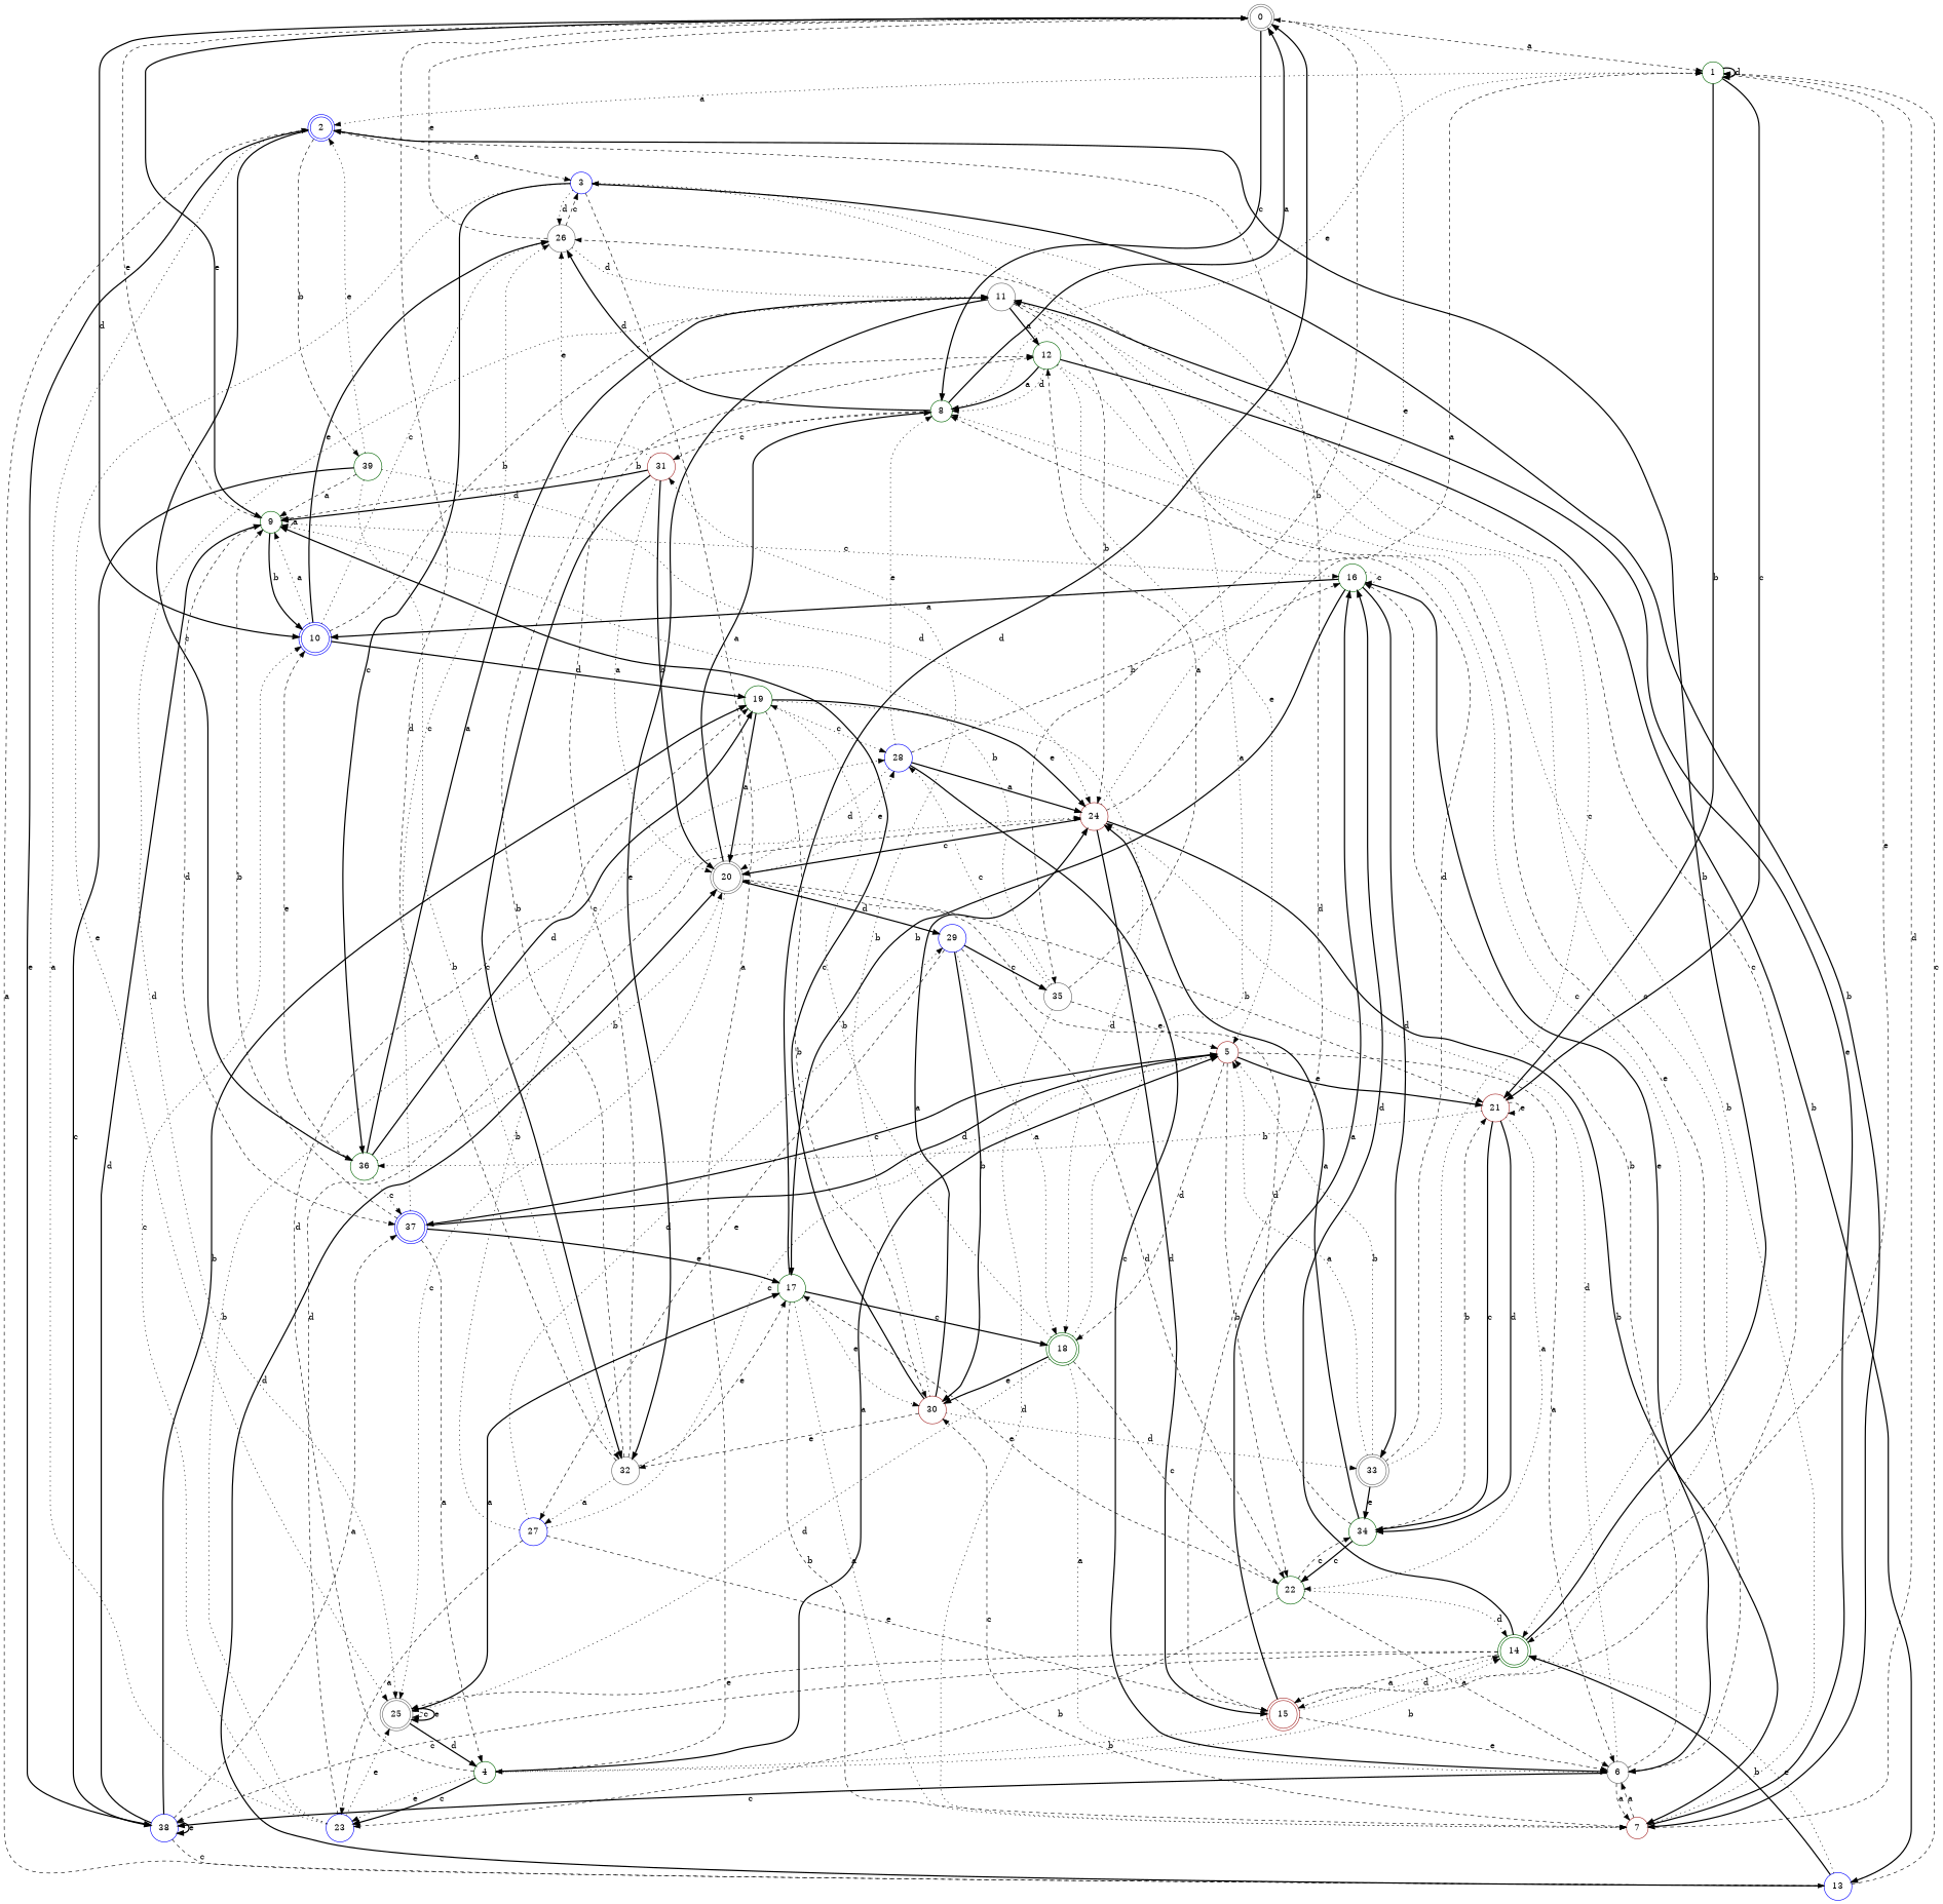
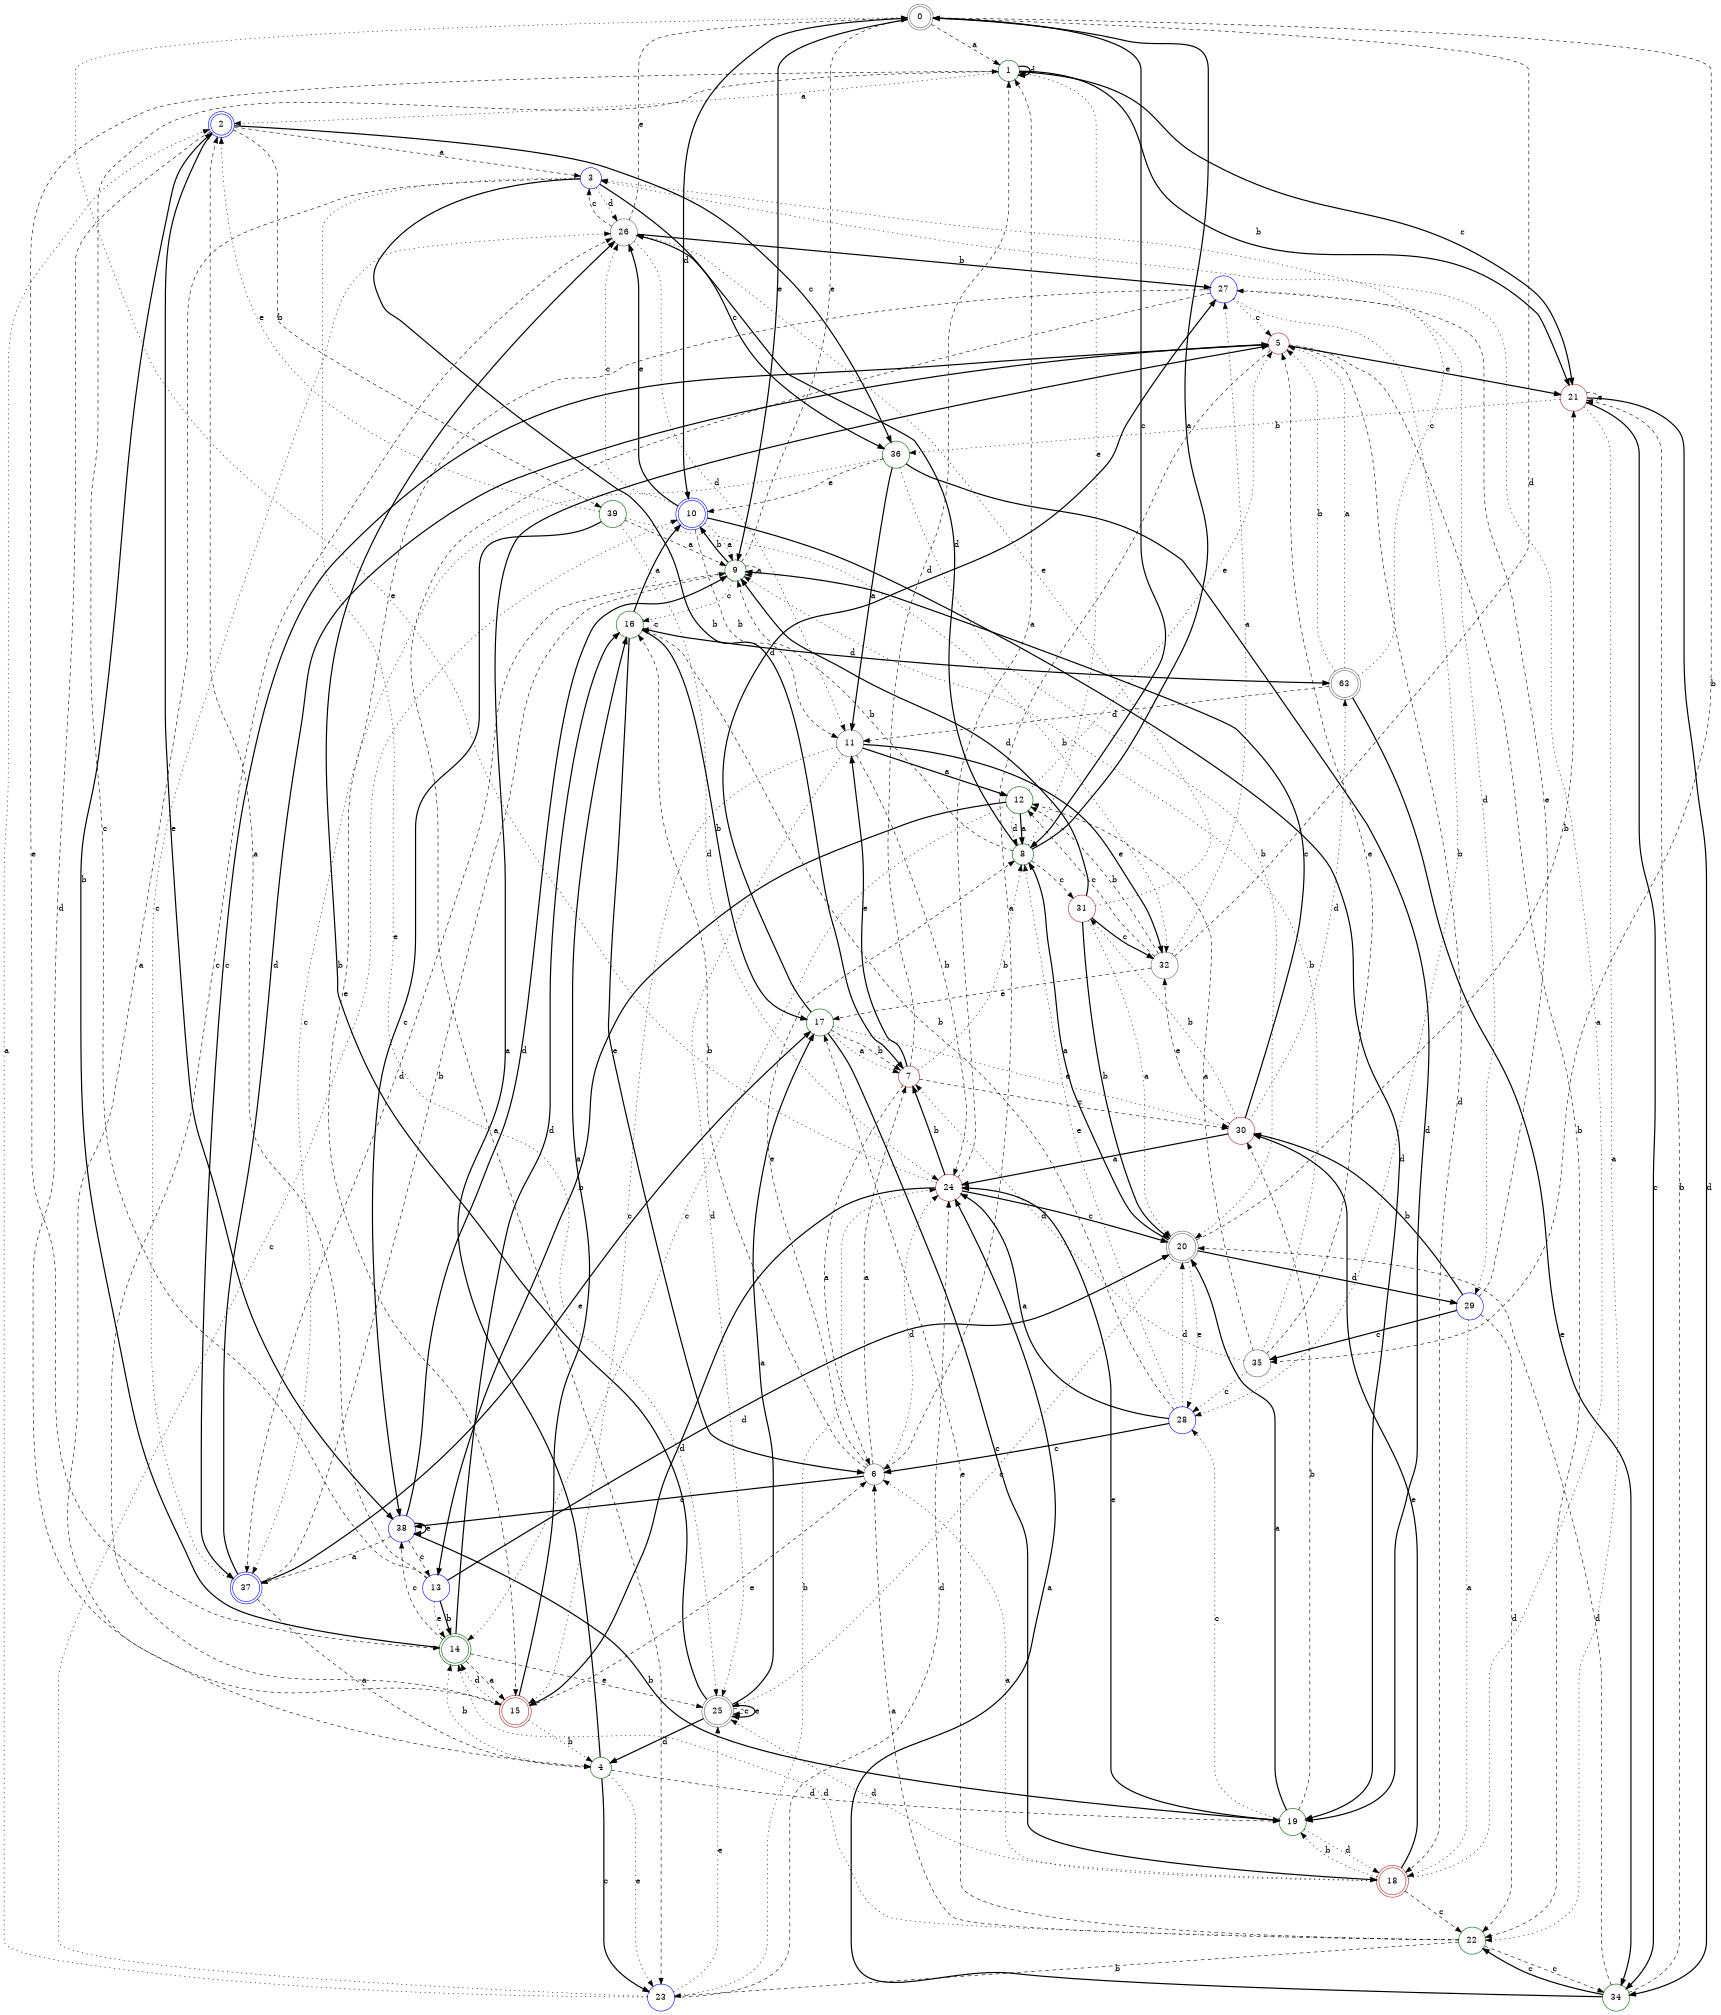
  digraph {
    rankdir=TB
    node [color=darkgreen fillcolor=white shape=circle style=filled]
    edge [style=bold]
    n1 [color=gray40 label=0 shape=doublecircle style="rounded,filled"]
    n2 [label=1]
    n3 [label=8]
    n4 [label=9]
    n5 [color=blue label=10 shape=doublecircle style="rounded,filled"]
    n6 [color=gray40 label=35]
    n7 [color=blue label=2 shape=doublecircle style="rounded,filled"]
    n8 [label=14 shape=doublecircle style="rounded,filled"]
    n9 [color=brown label=21]
    n10 [color=gray40 label=26]
    n11 [color=brown label=31]
    n12 [color=blue label=37 shape=doublecircle style="rounded,filled"]
    n13 [label=16]
    n14 [label=19]
    n15 [color=gray40 label=11]
    n16 [color=brown label=7]
    n17 [color=brown label=5]
    n18 [label=12]
    n19 [color=blue label=28]
    n20 [color=blue label=3]
    n21 [color=brown label=15 shape=doublecircle style="rounded,filled"]
    n22 [label=36]
    n23 [color=blue label=38]
    n24 [label=39]
    n25 [color=gray40 label=25 shape=doublecircle style="rounded,filled"]
    n26 [label=22]
    n27 [label=34]
    n28 [label=4]
    n29 [color=gray40 label=6]
    n30 [color=gray40 label=20 shape=doublecircle style="rounded,filled"]
    n31 [color=blue label=13]
    n32 [color=brown label=24]
    n33 [color=gray40 label=32]
    n34 [color=blue label=23]
    n35 [color=brown label=30]
    n36 [label=17]
    n37 [color=blue label=27]
-   n38 [label=18 shape=doublecircle style="rounded,filled"]
-   n39 [color=gray40 label=33 shape=doublecircle style="rounded,filled"]
+   n38 [color=brown label=18 shape=doublecircle style="rounded,filled"]
+   n39 [color=gray40 label=63 shape=doublecircle style="rounded,filled"]
    n40 [color=blue label=29]
    n1 -> n2 [label=a style=dashed]
    n1 -> n3 [label=c]
    n1 -> n4 [label=e]
    n1 -> n5 [label=d]
    n1 -> n6 [label=b style=dashed]
    n2 -> n2 [label=d]
    n2 -> n7 [label=a style=dotted]
    n2 -> n8 [label=e style=dashed]
    n2 -> n9 [label=b]
    n2 -> n9 [label=c]
    n3 -> n1 [label=a]
    n3 -> n2 [label=e style=dotted]
    n3 -> n4 [label=b style=dashed]
    n3 -> n10 [label=d]
    n3 -> n11 [label=c style=dashed]
    n4 -> n1 [label=e style=dashed]
    n4 -> n4 [label=a style=dashed]
    n4 -> n5 [label=b]
    n4 -> n12 [label=d style=dashed]
    n4 -> n13 [label=c style=dotted]
    n5 -> n4 [label=a style=dotted]
    n5 -> n10 [label=c style=dotted]
    n5 -> n10 [label=e]
    n5 -> n14 [label=d]
    n5 -> n15 [label=b style=dashed]
    n6 -> n4 [label=b style=dotted]
    n6 -> n16 [label=d style=dotted]
    n6 -> n17 [label=e style=dashed]
    n6 -> n18 [label=a style=dashed]
    n6 -> n19 [label=c style=dotted]
    n7 -> n20 [label=a style=dashed]
    n7 -> n21 [label=d style=dashed]
    n7 -> n22 [label=c]
    n7 -> n23 [label=e]
    n7 -> n24 [label=b style=dashed]
    n8 -> n7 [label=b]
    n8 -> n13 [label=d]
    n8 -> n21 [label=a style=dashed]
    n8 -> n23 [label=c style=dashed]
    n8 -> n25 [label=e style=dashed]
    n9 -> n9 [label=e style=dashed]
    n9 -> n22 [label=b style=dotted]
    n9 -> n26 [label=a style=dotted]
    n9 -> n27 [label=c]
    n9 -> n27 [label=d]
    n10 -> n1 [label=e style=dashed]
    n10 -> n15 [label=d style=dotted]
    n10 -> n20 [label=c style=dashed]
+   n10 -> n37 [label=b]
    n11 -> n4 [label=d]
    n11 -> n10 [label=e style=dotted]
    n11 -> n30 [label=a style=dotted]
    n11 -> n30 [label=b]
    n11 -> n33 [label=c]
    n12 -> n4 [label=b style=dashed]
    n12 -> n10 [label=c style=dotted]
    n12 -> n17 [label=d]
    n12 -> n28 [label=a style=dashed]
    n12 -> n36 [label=e]
    n13 -> n5 [label=a]
    n13 -> n13 [label=c style=dotted]
    n13 -> n29 [label=e]
    n13 -> n36 [label=b]
    n13 -> n39 [label=d]
    n14 -> n19 [label=c style=dotted]
    n14 -> n30 [label=a]
    n14 -> n32 [label=e]
    n14 -> n35 [label=b style=dashed]
    n14 -> n38 [label=d style=dotted]
    n15 -> n18 [label=a]
    n15 -> n21 [label=c style=dotted]
    n15 -> n25 [label=d style=dotted]
    n15 -> n32 [label=b style=dashed]
    n15 -> n33 [label=e]
    n16 -> n2 [label=d style=dashed]
    n16 -> n3 [label=b style=dotted]
    n16 -> n15 [label=e]
    n16 -> n29 [label=a style=dashed]
    n16 -> n35 [label=c style=dashed]
    n17 -> n9 [label=e]
    n17 -> n12 [label=c]
    n17 -> n26 [label=b style=dashed]
    n17 -> n29 [label=a style=dashed]
    n17 -> n38 [label=d style=dashed]
    n18 -> n3 [label=a]
    n18 -> n3 [label=d style=dotted]
    n18 -> n8 [label=c style=dotted]
    n18 -> n17 [label=e style=dotted]
    n18 -> n31 [label=b]
    n19 -> n3 [label=e style=dotted]
    n19 -> n13 [label=b style=dashed]
    n19 -> n29 [label=c]
    n19 -> n30 [label=d style=dotted]
    n19 -> n32 [label=a]
    n20 -> n10 [label=d style=dotted]
    n20 -> n16 [label=b]
    n20 -> n22 [label=c]
    n20 -> n25 [label=e style=dotted]
    n20 -> n28 [label=a style=dashed]
    n21 -> n8 [label=d style=dotted]
    n21 -> n10 [label=c style=dashed]
    n21 -> n13 [label=a]
    n21 -> n28 [label=b style=dotted]
    n21 -> n29 [label=e style=dashed]
    n22 -> n5 [label=e style=dashed]
    n22 -> n12 [label=c style=dotted]
    n22 -> n14 [label=d]
    n22 -> n15 [label=a]
    n22 -> n30 [label=b style=dotted]
    n23 -> n4 [label=d]
    n23 -> n12 [label=a style=dashed]
    n23 -> n14 [label=b]
    n23 -> n23 [label=e]
    n23 -> n31 [label=c style=dashed]
    n24 -> n4 [label=a style=dashed]
    n24 -> n7 [label=e style=dotted]
    n24 -> n23 [label=c]
    n24 -> n32 [label=d style=dotted]
    n24 -> n33 [label=b style=dotted]
+   n25 -> n10 [label=b]
    n25 -> n25 [label=c style=dashed]
    n25 -> n25 [label=e]
    n25 -> n28 [label=d]
    n25 -> n36 [label=a]
    n26 -> n8 [label=d style=dotted]
    n26 -> n27 [label=c style=dashed]
    n26 -> n29 [label=a style=dashed]
    n26 -> n34 [label=b style=dashed]
    n26 -> n36 [label=e style=dashed]
    n27 -> n9 [label=b style=dashed]
    n27 -> n26 [label=c]
    n27 -> n30 [label=d style=dashed]
    n27 -> n32 [label=a]
    n28 -> n8 [label=b style=dotted]
    n28 -> n14 [label=d style=dashed]
    n28 -> n17 [label=a]
    n28 -> n34 [label=c]
    n28 -> n34 [label=e style=dotted]
    n29 -> n3 [label=e style=dashed]
    n29 -> n13 [label=b style=dashed]
    n29 -> n16 [label=a style=dashed]
    n29 -> n23 [label=c]
    n29 -> n32 [label=d style=dotted]
    n30 -> n3 [label=a]
    n30 -> n9 [label=b style=dashed]
    n30 -> n19 [label=e style=dotted]
    n30 -> n25 [label=c style=dotted]
    n30 -> n40 [label=d]
    n31 -> n2 [label=c style=dashed]
    n31 -> n7 [label=a style=dashed]
    n31 -> n8 [label=b]
    n31 -> n8 [label=e style=dotted]
    n31 -> n30 [label=d]
    n32 -> n1 [label=e style=dotted]
    n32 -> n2 [label=a style=dashed]
    n32 -> n16 [label=b]
    n32 -> n21 [label=d]
    n32 -> n30 [label=c]
    n33 -> n1 [label=d style=dashed]
    n33 -> n18 [label=b style=dashed]
    n33 -> n18 [label=c style=dashed]
    n33 -> n36 [label=e style=dashed]
    n33 -> n37 [label=a style=dotted]
    n34 -> n5 [label=c style=dotted]
    n34 -> n7 [label=a style=dotted]
    n34 -> n25 [label=e style=dotted]
    n34 -> n32 [label=b style=dotted]
    n34 -> n32 [label=d style=dashed]
    n35 -> n4 [label=c]
    n35 -> n11 [label=b style=dotted]
    n35 -> n32 [label=a]
    n35 -> n33 [label=e style=dashed]
    n35 -> n39 [label=d style=dotted]
-   n36 -> n1 [label=d]
+   n36 -> n37 [label=d]
    n36 -> n16 [label=a style=dotted]
    n36 -> n16 [label=b style=dashed]
    n36 -> n35 [label=e style=dotted]
    n36 -> n38 [label=c]
    n37 -> n17 [label=c style=dotted]
    n37 -> n19 [label=b style=dotted]
    n37 -> n21 [label=e style=dashed]
    n37 -> n34 [label=a style=dashed]
    n37 -> n40 [label=d style=dotted]
    n38 -> n14 [label=b style=dotted]
    n38 -> n20 [label=a style=dotted]
    n38 -> n25 [label=d style=dotted]
    n38 -> n26 [label=c style=dashed]
    n38 -> n29 [label=a style=dotted]
    n38 -> n35 [label=e]
    n39 -> n15 [label=d style=dashed]
    n39 -> n17 [label=a style=dotted]
    n39 -> n17 [label=b style=dotted]
    n39 -> n20 [label=c style=dotted]
    n39 -> n27 [label=e]
    n40 -> n6 [label=c]
    n40 -> n26 [label=d style=dashed]
    n40 -> n35 [label=b]
    n40 -> n37 [label=e style=dashed]
    n40 -> n38 [label=a style=dotted]
  }
